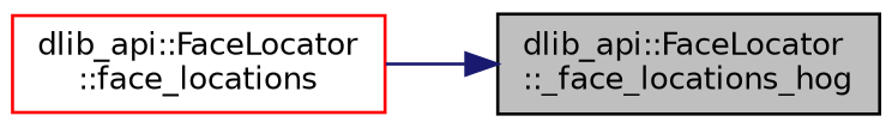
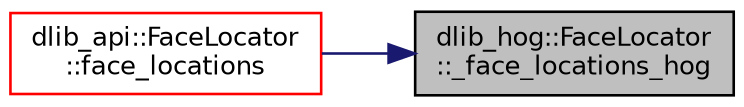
  digraph {
    rankdir=RL
    node [fontname=Helvetica fontsize=10 shape=record style=filled]
-   n1 [color=black fillcolor=grey75 fontcolor=black height=0.2 label="dlib_api::FaceLocator\l::_face_locations_hog" width=0.4]
+   n1 [color=black fillcolor=grey75 fontcolor=black height=0.2 label="dlib_hog::FaceLocator\l::_face_locations_hog" width=0.4]
    n2 [color=red fillcolor=white height=0.2 label="dlib_api::FaceLocator\l::face_locations" width=0.4]
    n1 -> n2 [color=midnightblue dir=back fontname=Helvetica fontsize=10 labelfontname=Helvetica labelfontsize=10 style=solid]
  }
